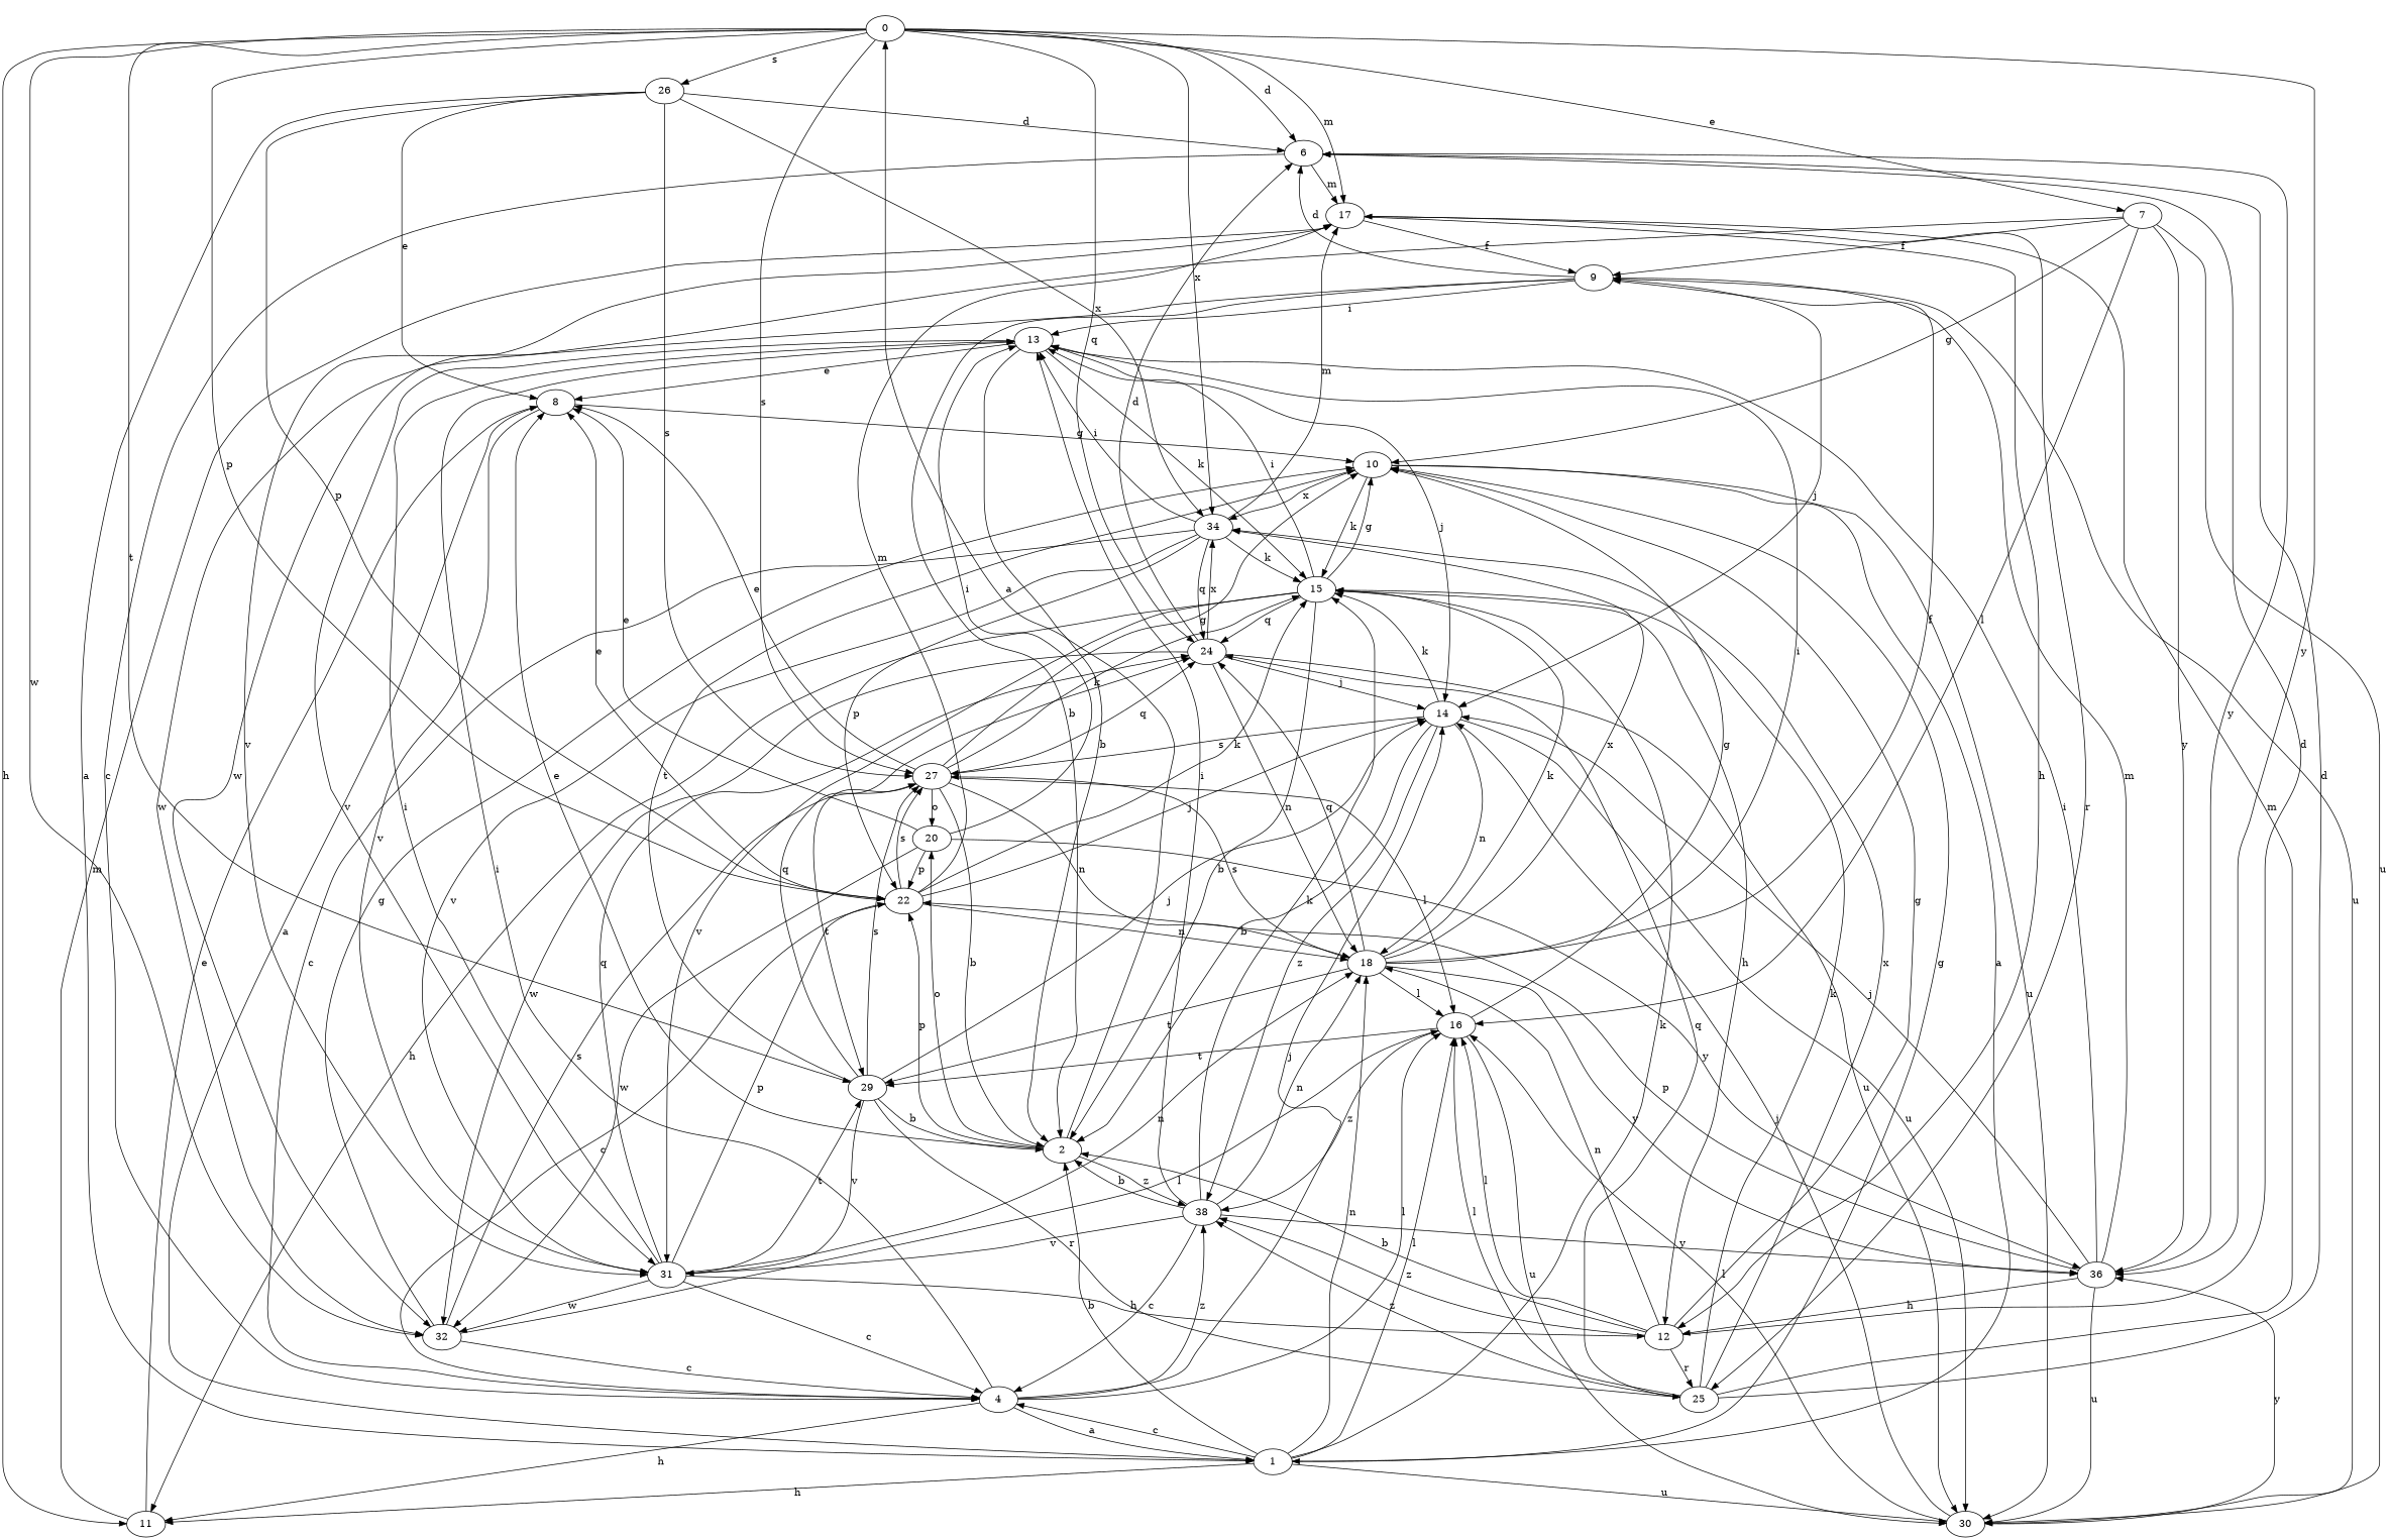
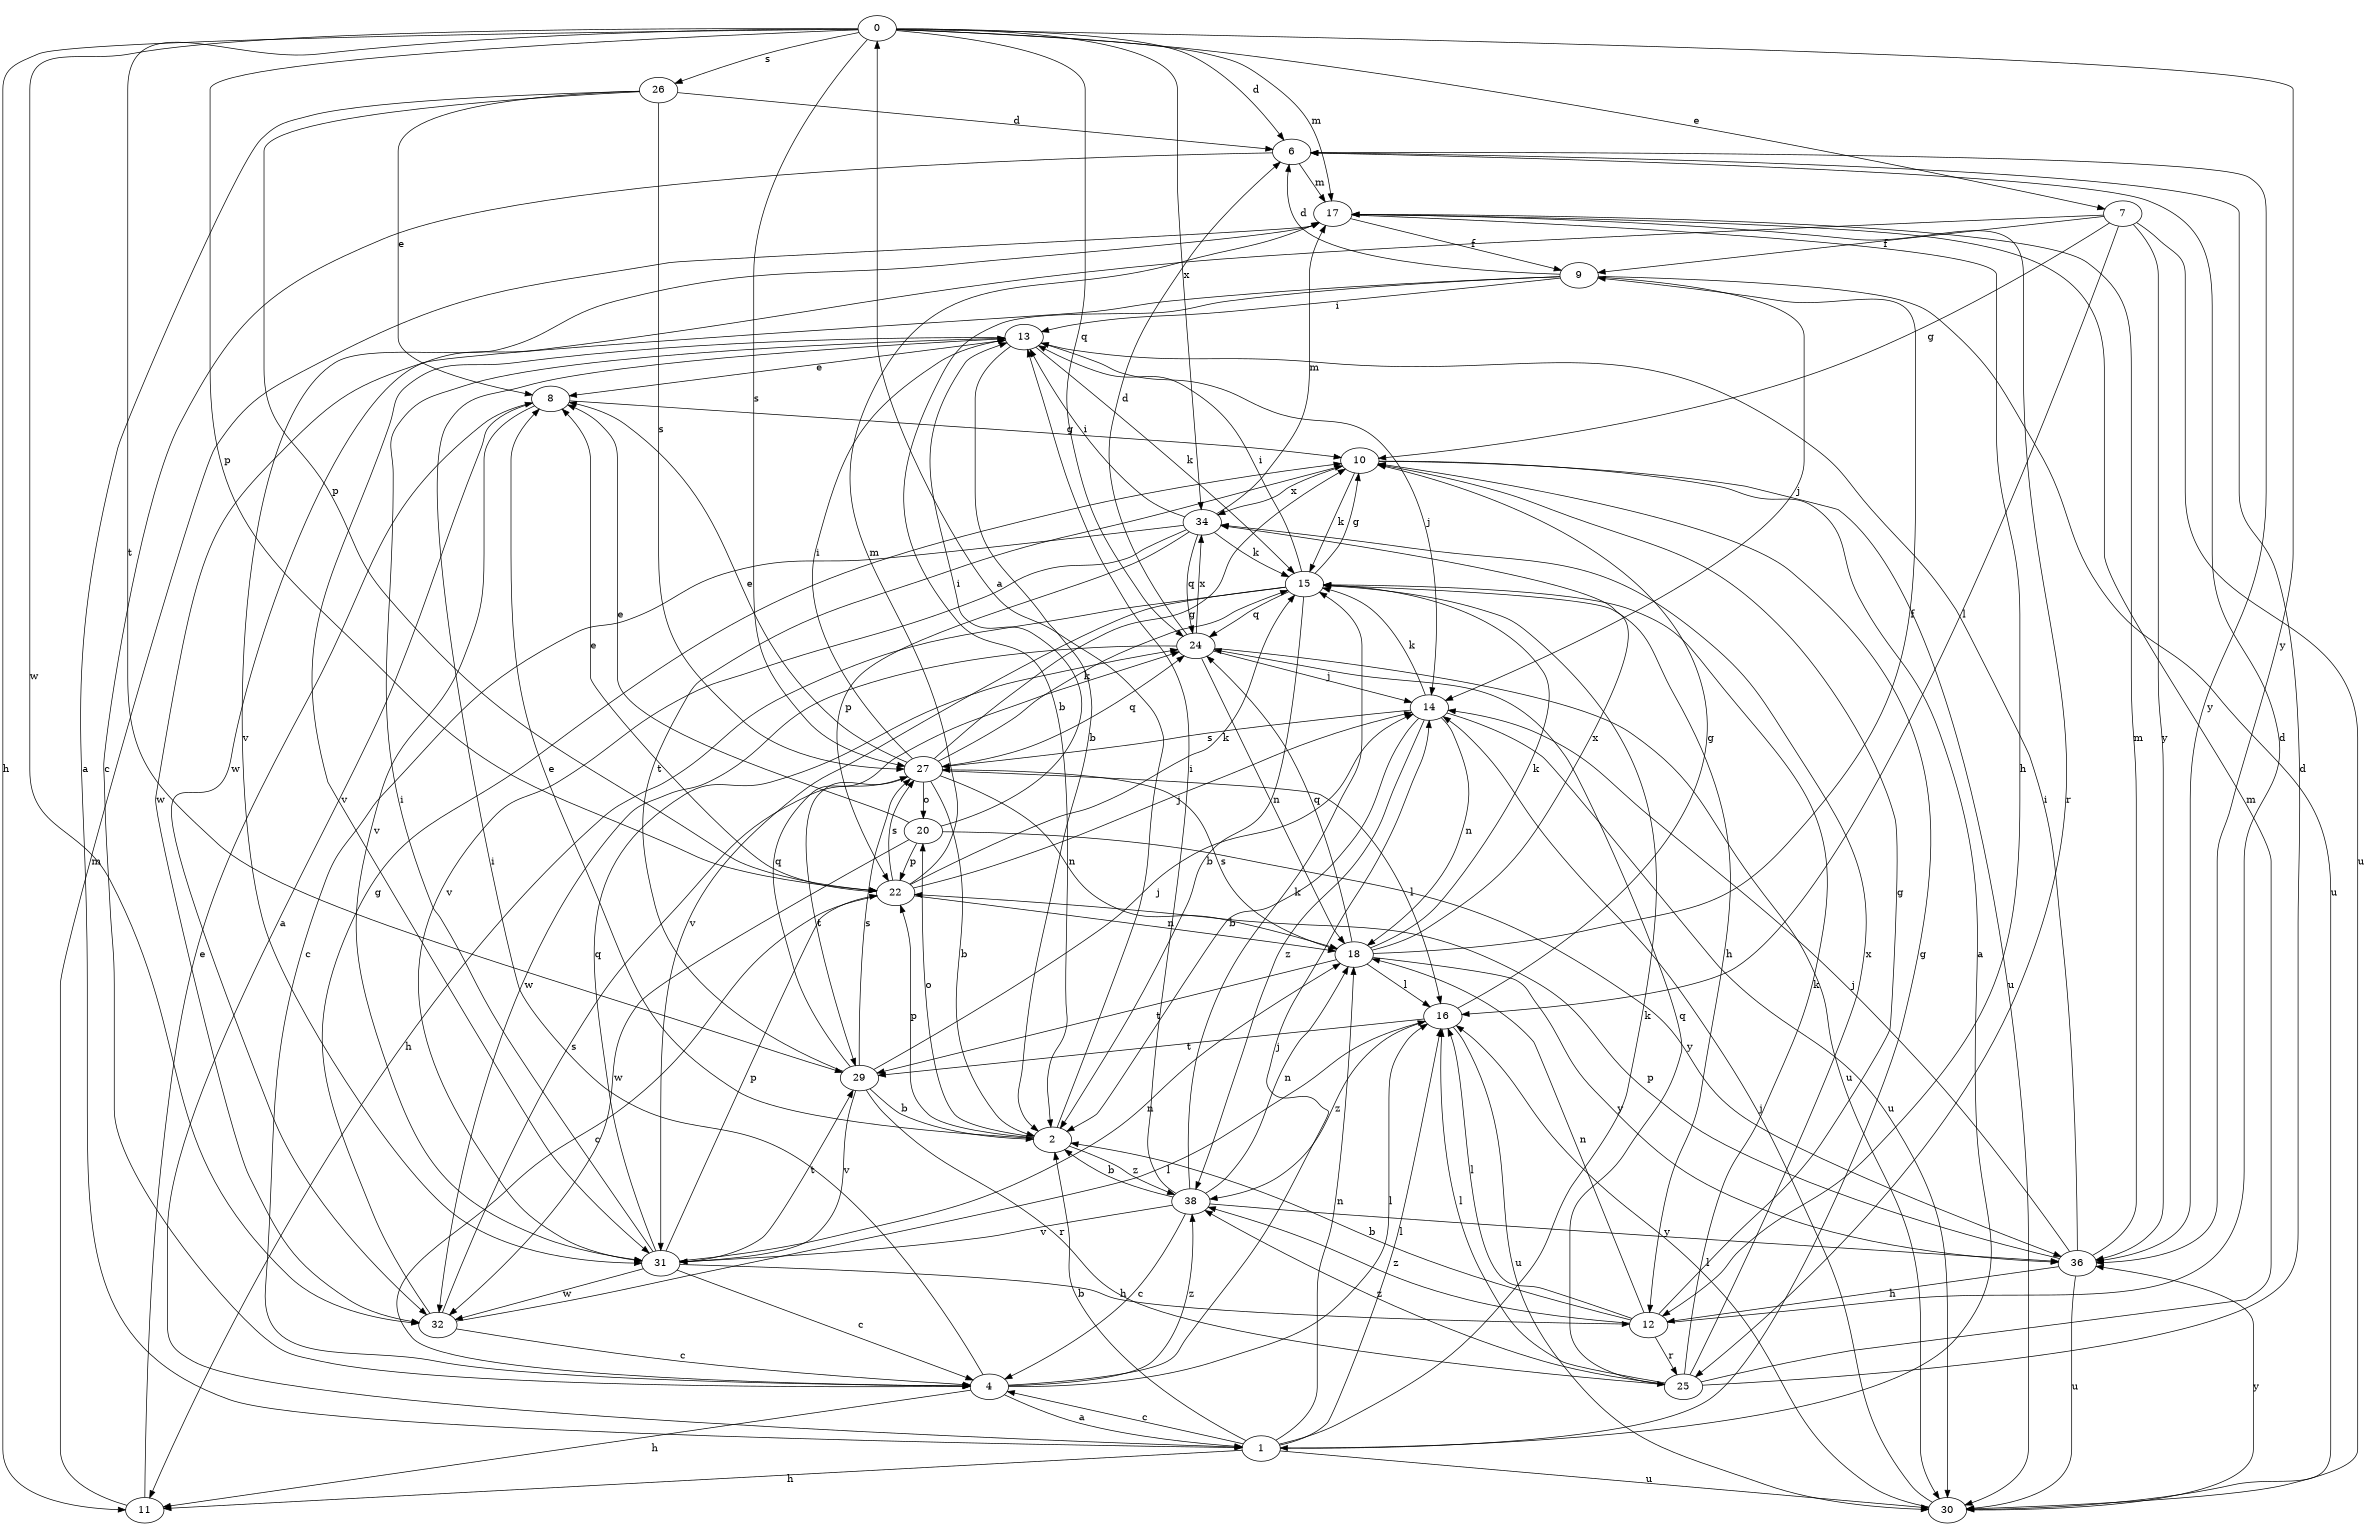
  strict digraph {
    0
    6
    7
    11
    17
    22
    24
    26
    27
    29
    32
    34
    36
    4
    10
    16
    30
    9
    8
    31
    12
    25
    15
    18
    14
    1
    2
    20
    13
    38
    0 -> 6 [label=d]
    0 -> 7 [label=e]
    0 -> 11 [label=h]
    0 -> 17 [label=m]
    0 -> 22 [label=p]
    0 -> 24 [label=q]
    0 -> 26 [label=s]
    0 -> 27 [label=s]
    0 -> 29 [label=t]
    0 -> 32 [label=w]
    0 -> 34 [label=x]
    0 -> 36 [label=y]
    6 -> 17 [label=m]
    6 -> 36 [label=y]
    6 -> 4 [label=c]
    7 -> 32 [label=w]
    7 -> 36 [label=y]
    7 -> 10 [label=g]
    7 -> 16 [label=l]
    7 -> 30 [label=u]
    7 -> 9 [label=f]
    11 -> 17 [label=m]
    11 -> 8 [label=e]
    17 -> 9 [label=f]
    17 -> 31 [label=v]
    17 -> 12 [label=h]
    17 -> 25 [label=r]
    22 -> 17 [label=m]
    22 -> 27 [label=s]
    22 -> 4 [label=c]
    22 -> 8 [label=e]
    22 -> 15 [label=k]
    22 -> 18 [label=n]
    22 -> 14 [label=j]
    24 -> 6 [label=d]
    24 -> 32 [label=w]
    24 -> 34 [label=x]
    24 -> 30 [label=u]
    24 -> 18 [label=n]
    24 -> 14 [label=j]
    26 -> 6 [label=d]
    26 -> 22 [label=p]
    26 -> 27 [label=s]
-   26 -> 34 [label=x]
    26 -> 8 [label=e]
    26 -> 1 [label=a]
    27 -> 24 [label=q]
    27 -> 29 [label=t]
    27 -> 10 [label=g]
    27 -> 16 [label=l]
    27 -> 8 [label=e]
    27 -> 15 [label=k]
    27 -> 18 [label=n]
    27 -> 2 [label=b]
    27 -> 20 [label=o]
    29 -> 24 [label=q]
    29 -> 27 [label=s]
    29 -> 10 [label=t]
    29 -> 31 [label=v]
    29 -> 25 [label=r]
    29 -> 14 [label=j]
    29 -> 2 [label=b]
    32 -> 27 [label=s]
    32 -> 4 [label=c]
    32 -> 10 [label=g]
    32 -> 16 [label=l]
    34 -> 17 [label=m]
    34 -> 22 [label=p]
    34 -> 24 [label=q]
    34 -> 4 [label=c]
    34 -> 31 [label=v]
    34 -> 15 [label=k]
    34 -> 13 [label=i]
-   36 -> 9 [label=m]
+   36 -> 17 [label=m]
    36 -> 22 [label=p]
    36 -> 30 [label=u]
    36 -> 12 [label=h]
    36 -> 14 [label=j]
    36 -> 13 [label=i]
    4 -> 11 [label=h]
    4 -> 16 [label=l]
    4 -> 14 [label=j]
    4 -> 1 [label=a]
    4 -> 13 [label=i]
    4 -> 38 [label=z]
    10 -> 34 [label=x]
    10 -> 30 [label=u]
    10 -> 15 [label=k]
    10 -> 1 [label=a]
    16 -> 29 [label=t]
    16 -> 10 [label=g]
    16 -> 30 [label=u]
    16 -> 38 [label=z]
    30 -> 36 [label=y]
    30 -> 16 [label=l]
    30 -> 14 [label=j]
    9 -> 6 [label=d]
    9 -> 32 [label=w]
    9 -> 30 [label=u]
    9 -> 14 [label=j]
    9 -> 2 [label=b]
    9 -> 13 [label=i]
    8 -> 10 [label=g]
    8 -> 31 [label=v]
    8 -> 1 [label=a]
    31 -> 22 [label=p]
    31 -> 24 [label=q]
    31 -> 29 [label=t]
    31 -> 32 [label=w]
    31 -> 4 [label=c]
    31 -> 12 [label=h]
    31 -> 18 [label=n]
    31 -> 13 [label=i]
    12 -> 6 [label=d]
    12 -> 10 [label=g]
    12 -> 16 [label=l]
    12 -> 25 [label=r]
    12 -> 18 [label=n]
    12 -> 2 [label=b]
    12 -> 38 [label=z]
    25 -> 6 [label=d]
    25 -> 17 [label=m]
    25 -> 24 [label=q]
    25 -> 34 [label=x]
    25 -> 16 [label=l]
    25 -> 15 [label=k]
    25 -> 38 [label=z]
    15 -> 11 [label=h]
    15 -> 24 [label=q]
    15 -> 10 [label=g]
    15 -> 31 [label=v]
    15 -> 12 [label=h]
    15 -> 2 [label=b]
    15 -> 13 [label=i]
    18 -> 24 [label=q]
    18 -> 27 [label=s]
    18 -> 29 [label=t]
    18 -> 34 [label=x]
    18 -> 36 [label=y]
    18 -> 16 [label=l]
    18 -> 9 [label=f]
    18 -> 15 [label=k]
-   18 -> 13 [label=i]
+   27 -> 13 [label=i]
    14 -> 27 [label=s]
    14 -> 30 [label=u]
    14 -> 15 [label=k]
    14 -> 18 [label=n]
    14 -> 2 [label=b]
    14 -> 38 [label=z]
    1 -> 11 [label=h]
    1 -> 4 [label=c]
    1 -> 10 [label=g]
    1 -> 16 [label=l]
    1 -> 30 [label=u]
    1 -> 15 [label=k]
    1 -> 18 [label=n]
    1 -> 2 [label=b]
    2 -> 0 [label=a]
    2 -> 22 [label=p]
    2 -> 8 [label=e]
    2 -> 20 [label=o]
    2 -> 38 [label=z]
    20 -> 22 [label=p]
    20 -> 32 [label=w]
    20 -> 36 [label=y]
    20 -> 8 [label=e]
    20 -> 13 [label=i]
    13 -> 8 [label=e]
    13 -> 31 [label=v]
    13 -> 15 [label=k]
    13 -> 14 [label=j]
    13 -> 2 [label=b]
    38 -> 36 [label=y]
    38 -> 4 [label=c]
    38 -> 31 [label=v]
    38 -> 15 [label=k]
    38 -> 18 [label=n]
    38 -> 2 [label=b]
    38 -> 13 [label=i]
  }
